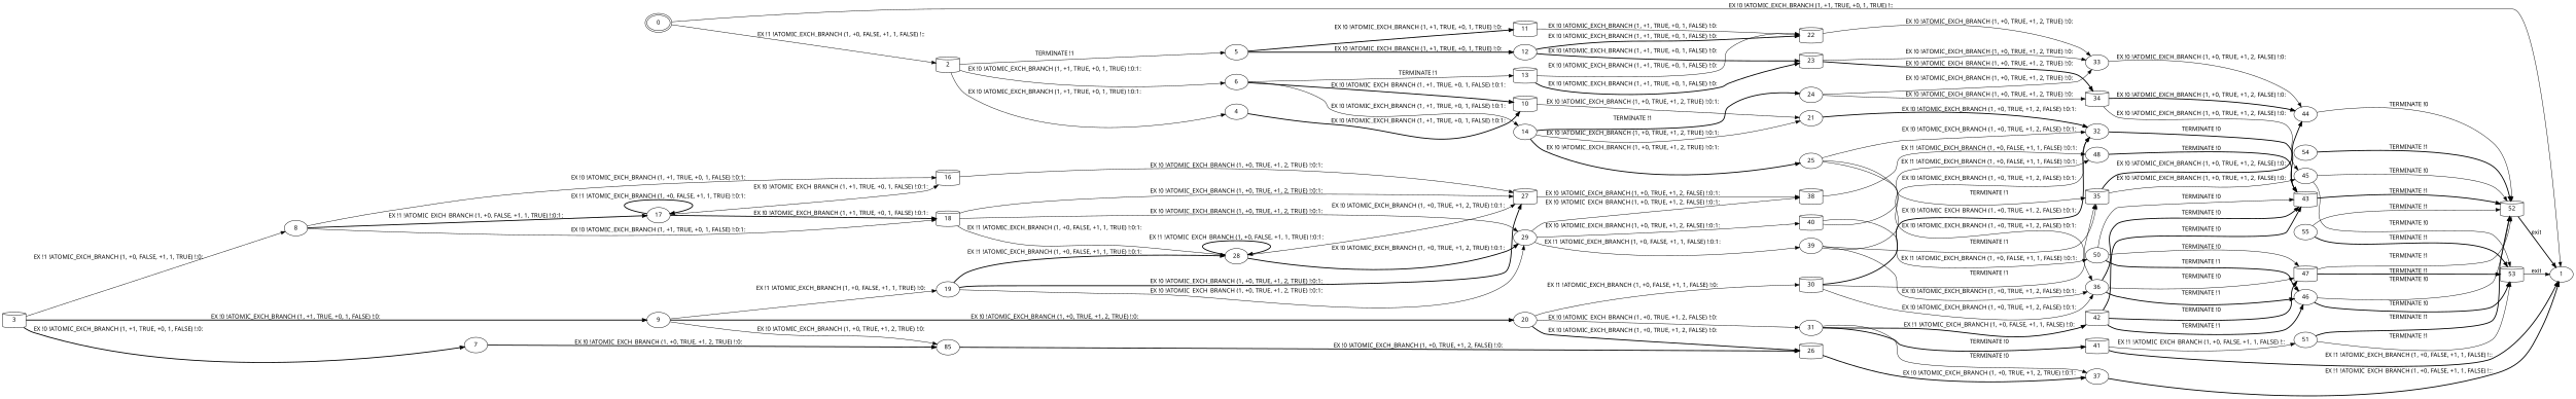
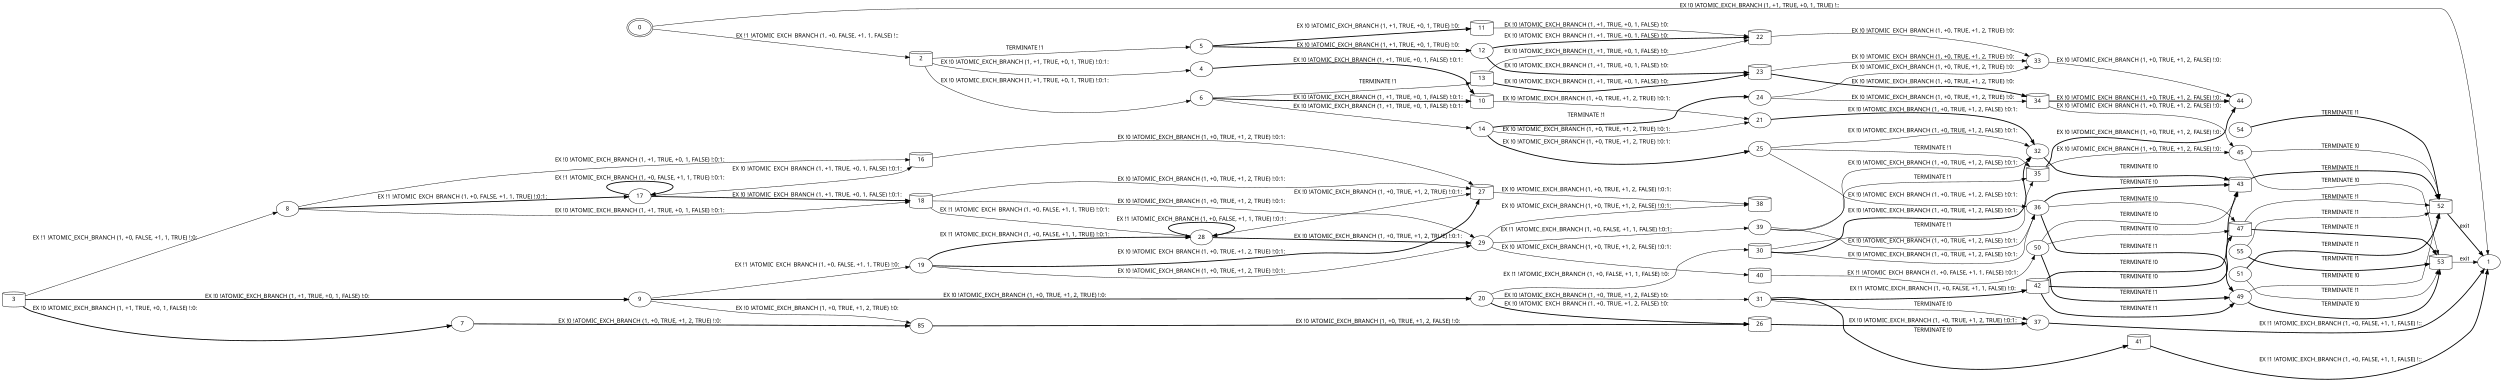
  digraph {
    fontname="Noto Sans"
    rankdir=LR
    node [fontname="Noto Sans" shape=ellipse]
    edge [fontname="Noto Sans" style=solid]
    0 [peripheries=2]
    1
    2 [shape=cylinder]
    4
    5
    6
    3 [shape=cylinder]
    7
    8
    9
    10 [shape=cylinder]
    11 [shape=cylinder]
    12
    13 [shape=cylinder]
    14
    n16 [label=85]
    16 [shape=cylinder]
    17
    18 [shape=cylinder]
    19
    20
    21
    22 [shape=cylinder]
    23 [shape=cylinder]
    24
    25
    26 [shape=cylinder]
    27 [shape=cylinder]
    28
    29
    30 [shape=cylinder]
    31
    32
    33
    34 [shape=cylinder]
    35 [shape=cylinder]
    36
    37
    38 [shape=cylinder]
    39
    40 [shape=cylinder]
    41 [shape=cylinder]
    42 [shape=cylinder]
    43 [shape=cylinder]
    44
    45
-   46
+   46 [label=49]
    47 [shape=cylinder]
-   48
    50
    51
    52 [shape=cylinder]
    53 [shape=cylinder]
    54
    55
    0 -> 1 [label="EX !0 !ATOMIC_EXCH_BRANCH (1, +1, TRUE, +0, 1, TRUE) !::"]
    0 -> 2 [label="EX !1 !ATOMIC_EXCH_BRANCH (1, +0, FALSE, +1, 1, FALSE) !::"]
    2 -> 4 [label="EX !0 !ATOMIC_EXCH_BRANCH (1, +1, TRUE, +0, 1, TRUE) !:0:1:"]
    2 -> 5 [label="TERMINATE !1"]
    2 -> 6 [label="EX !0 !ATOMIC_EXCH_BRANCH (1, +1, TRUE, +0, 1, TRUE) !:0:1:"]
    4 -> 10 [label="EX !0 !ATOMIC_EXCH_BRANCH (1, +1, TRUE, +0, 1, FALSE) !:0:1:" style=bold]
    5 -> 11 [label="EX !0 !ATOMIC_EXCH_BRANCH (1, +1, TRUE, +0, 1, TRUE) !:0:" style=bold]
    5 -> 12 [label="EX !0 !ATOMIC_EXCH_BRANCH (1, +1, TRUE, +0, 1, TRUE) !:0:" style=bold]
    6 -> 10 [label="EX !0 !ATOMIC_EXCH_BRANCH (1, +1, TRUE, +0, 1, FALSE) !:0:1:" style=bold]
    6 -> 13 [label="TERMINATE !1"]
    6 -> 14 [label="EX !0 !ATOMIC_EXCH_BRANCH (1, +1, TRUE, +0, 1, FALSE) !:0:1:"]
    3 -> 7 [label="EX !0 !ATOMIC_EXCH_BRANCH (1, +1, TRUE, +0, 1, FALSE) !:0:" style=bold]
    3 -> 8 [label="EX !1 !ATOMIC_EXCH_BRANCH (1, +0, FALSE, +1, 1, TRUE) !:0:"]
    3 -> 9 [label="EX !0 !ATOMIC_EXCH_BRANCH (1, +1, TRUE, +0, 1, FALSE) !:0:" style=bold]
    7 -> n16 [label="EX !0 !ATOMIC_EXCH_BRANCH (1, +0, TRUE, +1, 2, TRUE) !:0:" style=bold]
    8 -> 16 [label="EX !0 !ATOMIC_EXCH_BRANCH (1, +1, TRUE, +0, 1, FALSE) !:0:1:"]
    8 -> 17 [label="EX !1 !ATOMIC_EXCH_BRANCH (1, +0, FALSE, +1, 1, TRUE) !:0:1:" style=bold]
    8 -> 18 [label="EX !0 !ATOMIC_EXCH_BRANCH (1, +1, TRUE, +0, 1, FALSE) !:0:1:"]
    9 -> n16 [label="EX !0 !ATOMIC_EXCH_BRANCH (1, +0, TRUE, +1, 2, TRUE) !:0:"]
    9 -> 19 [label="EX !1 !ATOMIC_EXCH_BRANCH (1, +0, FALSE, +1, 1, TRUE) !:0:"]
    9 -> 20 [label="EX !0 !ATOMIC_EXCH_BRANCH (1, +0, TRUE, +1, 2, TRUE) !:0:" style=bold]
    10 -> 21 [label="EX !0 !ATOMIC_EXCH_BRANCH (1, +0, TRUE, +1, 2, TRUE) !:0:1:"]
    11 -> 22 [label="EX !0 !ATOMIC_EXCH_BRANCH (1, +1, TRUE, +0, 1, FALSE) !:0:"]
    12 -> 22 [label="EX !0 !ATOMIC_EXCH_BRANCH (1, +1, TRUE, +0, 1, FALSE) !:0:" style=bold]
    12 -> 23 [label="EX !0 !ATOMIC_EXCH_BRANCH (1, +1, TRUE, +0, 1, FALSE) !:0:" style=bold]
    13 -> 22 [label="EX !0 !ATOMIC_EXCH_BRANCH (1, +1, TRUE, +0, 1, FALSE) !:0:"]
    13 -> 23 [label="EX !0 !ATOMIC_EXCH_BRANCH (1, +1, TRUE, +0, 1, FALSE) !:0:" style=bold]
    14 -> 21 [label="EX !0 !ATOMIC_EXCH_BRANCH (1, +0, TRUE, +1, 2, TRUE) !:0:1:"]
    14 -> 24 [label="TERMINATE !1" style=bold]
    14 -> 25 [label="EX !0 !ATOMIC_EXCH_BRANCH (1, +0, TRUE, +1, 2, TRUE) !:0:1:" style=bold]
    n16 -> 26 [label="EX !0 !ATOMIC_EXCH_BRANCH (1, +0, TRUE, +1, 2, FALSE) !:0:" style=bold]
    16 -> 27 [label="EX !0 !ATOMIC_EXCH_BRANCH (1, +0, TRUE, +1, 2, TRUE) !:0:1:"]
    17 -> 16 [label="EX !0 !ATOMIC_EXCH_BRANCH (1, +1, TRUE, +0, 1, FALSE) !:0:1:"]
    17 -> 17 [label="EX !1 !ATOMIC_EXCH_BRANCH (1, +0, FALSE, +1, 1, TRUE) !:0:1:" style=bold]
    17 -> 18 [label="EX !0 !ATOMIC_EXCH_BRANCH (1, +1, TRUE, +0, 1, FALSE) !:0:1:" style=bold]
    18 -> 27 [label="EX !0 !ATOMIC_EXCH_BRANCH (1, +0, TRUE, +1, 2, TRUE) !:0:1:"]
    18 -> 28 [label="EX !1 !ATOMIC_EXCH_BRANCH (1, +0, FALSE, +1, 1, TRUE) !:0:1:"]
    18 -> 29 [label="EX !0 !ATOMIC_EXCH_BRANCH (1, +0, TRUE, +1, 2, TRUE) !:0:1:"]
    19 -> 27 [label="EX !0 !ATOMIC_EXCH_BRANCH (1, +0, TRUE, +1, 2, TRUE) !:0:1:" style=bold]
    19 -> 28 [label="EX !1 !ATOMIC_EXCH_BRANCH (1, +0, FALSE, +1, 1, TRUE) !:0:1:" style=bold]
    19 -> 29 [label="EX !0 !ATOMIC_EXCH_BRANCH (1, +0, TRUE, +1, 2, TRUE) !:0:1:"]
    20 -> 26 [label="EX !0 !ATOMIC_EXCH_BRANCH (1, +0, TRUE, +1, 2, FALSE) !:0:" style=bold]
    20 -> 30 [label="EX !1 !ATOMIC_EXCH_BRANCH (1, +0, FALSE, +1, 1, FALSE) !:0:"]
    20 -> 31 [label="EX !0 !ATOMIC_EXCH_BRANCH (1, +0, TRUE, +1, 2, FALSE) !:0:"]
    21 -> 32 [label="EX !0 !ATOMIC_EXCH_BRANCH (1, +0, TRUE, +1, 2, FALSE) !:0:1:" style=bold]
    22 -> 33 [label="EX !0 !ATOMIC_EXCH_BRANCH (1, +0, TRUE, +1, 2, TRUE) !:0:"]
    23 -> 33 [label="EX !0 !ATOMIC_EXCH_BRANCH (1, +0, TRUE, +1, 2, TRUE) !:0:"]
    23 -> 34 [label="EX !0 !ATOMIC_EXCH_BRANCH (1, +0, TRUE, +1, 2, TRUE) !:0:" style=bold]
    24 -> 33 [label="EX !0 !ATOMIC_EXCH_BRANCH (1, +0, TRUE, +1, 2, TRUE) !:0:"]
    24 -> 34 [label="EX !0 !ATOMIC_EXCH_BRANCH (1, +0, TRUE, +1, 2, TRUE) !:0:"]
    25 -> 32 [label="EX !0 !ATOMIC_EXCH_BRANCH (1, +0, TRUE, +1, 2, FALSE) !:0:1:"]
    25 -> 35 [label="TERMINATE !1"]
    25 -> 36 [label="EX !0 !ATOMIC_EXCH_BRANCH (1, +0, TRUE, +1, 2, FALSE) !:0:1:"]
    26 -> 37 [label="EX !0 !ATOMIC_EXCH_BRANCH (1, +0, TRUE, +1, 2, TRUE) !:0:1:" style=bold]
    27 -> 38 [label="EX !0 !ATOMIC_EXCH_BRANCH (1, +0, TRUE, +1, 2, FALSE) !:0:1:"]
    28 -> 27 [label="EX !0 !ATOMIC_EXCH_BRANCH (1, +0, TRUE, +1, 2, TRUE) !:0:1:"]
    28 -> 28 [label="EX !1 !ATOMIC_EXCH_BRANCH (1, +0, FALSE, +1, 1, TRUE) !:0:1:" style=bold]
    28 -> 29 [label="EX !0 !ATOMIC_EXCH_BRANCH (1, +0, TRUE, +1, 2, TRUE) !:0:1:" style=bold]
    29 -> 38 [label="EX !0 !ATOMIC_EXCH_BRANCH (1, +0, TRUE, +1, 2, FALSE) !:0:1:"]
    29 -> 39 [label="EX !1 !ATOMIC_EXCH_BRANCH (1, +0, FALSE, +1, 1, FALSE) !:0:1:"]
    29 -> 40 [label="EX !0 !ATOMIC_EXCH_BRANCH (1, +0, TRUE, +1, 2, FALSE) !:0:1:"]
    30 -> 32 [label="EX !0 !ATOMIC_EXCH_BRANCH (1, +0, TRUE, +1, 2, FALSE) !:0:1:" style=bold]
    30 -> 35 [label="TERMINATE !1"]
    30 -> 36 [label="EX !0 !ATOMIC_EXCH_BRANCH (1, +0, TRUE, +1, 2, FALSE) !:0:1:"]
    31 -> 37 [label="TERMINATE !0"]
    31 -> 41 [label="TERMINATE !0" style=bold]
    31 -> 42 [label="EX !1 !ATOMIC_EXCH_BRANCH (1, +0, FALSE, +1, 1, FALSE) !:0:" style=bold]
    32 -> 43 [label="TERMINATE !0" style=bold]
    33 -> 44 [label="EX !0 !ATOMIC_EXCH_BRANCH (1, +0, TRUE, +1, 2, FALSE) !:0:"]
    34 -> 44 [label="EX !0 !ATOMIC_EXCH_BRANCH (1, +0, TRUE, +1, 2, FALSE) !:0:" style=bold]
    34 -> 45 [label="EX !0 !ATOMIC_EXCH_BRANCH (1, +0, TRUE, +1, 2, FALSE) !:0:"]
    35 -> 44 [label="EX !0 !ATOMIC_EXCH_BRANCH (1, +0, TRUE, +1, 2, FALSE) !:0:" style=bold]
    35 -> 45 [label="EX !0 !ATOMIC_EXCH_BRANCH (1, +0, TRUE, +1, 2, FALSE) !:0:"]
    36 -> 43 [label="TERMINATE !0" style=bold]
    36 -> 46 [label="TERMINATE !1" style=bold]
    36 -> 47 [label="TERMINATE !0"]
    37 -> 1 [label="EX !1 !ATOMIC_EXCH_BRANCH (1, +0, FALSE, +1, 1, FALSE) !::" style=bold]
-   38 -> 48 [label="EX !1 !ATOMIC_EXCH_BRANCH (1, +0, FALSE, +1, 1, FALSE) !:0:1:"]
    39 -> 32 [label="EX !0 !ATOMIC_EXCH_BRANCH (1, +0, TRUE, +1, 2, FALSE) !:0:1:"]
    39 -> 35 [label="TERMINATE !1"]
    39 -> 36 [label="EX !0 !ATOMIC_EXCH_BRANCH (1, +0, TRUE, +1, 2, FALSE) !:0:1:"]
-   40 -> 48 [label="EX !1 !ATOMIC_EXCH_BRANCH (1, +0, FALSE, +1, 1, FALSE) !:0:1:"]
    40 -> 50 [label="EX !1 !ATOMIC_EXCH_BRANCH (1, +0, FALSE, +1, 1, FALSE) !:0:1:"]
    41 -> 1 [label="EX !1 !ATOMIC_EXCH_BRANCH (1, +0, FALSE, +1, 1, FALSE) !::" style=bold]
-   41 -> 51 [label="EX !1 !ATOMIC_EXCH_BRANCH (1, +0, FALSE, +1, 1, FALSE) !::"]
    42 -> 43 [label="TERMINATE !0" style=bold]
    42 -> 46 [label="TERMINATE !1" style=bold]
    42 -> 47 [label="TERMINATE !0" style=bold]
    43 -> 52 [label="TERMINATE !1" style=bold]
-   44 -> 52 [label="TERMINATE !0"]
    45 -> 52 [label="TERMINATE !0"]
    45 -> 53 [label="TERMINATE !0"]
    46 -> 52 [label="TERMINATE !0"]
    46 -> 53 [label="TERMINATE !0" style=bold]
    47 -> 52 [label="TERMINATE !1"]
    47 -> 53 [label="TERMINATE !1" style=bold]
-   48 -> 43 [label="TERMINATE !0" style=bold]
    50 -> 43 [label="TERMINATE !0"]
    50 -> 46 [label="TERMINATE !1" style=bold]
    50 -> 47 [label="TERMINATE !0"]
    51 -> 52 [label="TERMINATE !1" style=bold]
    51 -> 53 [label="TERMINATE !1"]
    52 -> 1 [label=exit style=bold]
    53 -> 1 [label=exit]
    54 -> 52 [label="TERMINATE !1" style=bold]
    55 -> 52 [label="TERMINATE !1"]
    55 -> 53 [label="TERMINATE !1" style=bold]
  }
